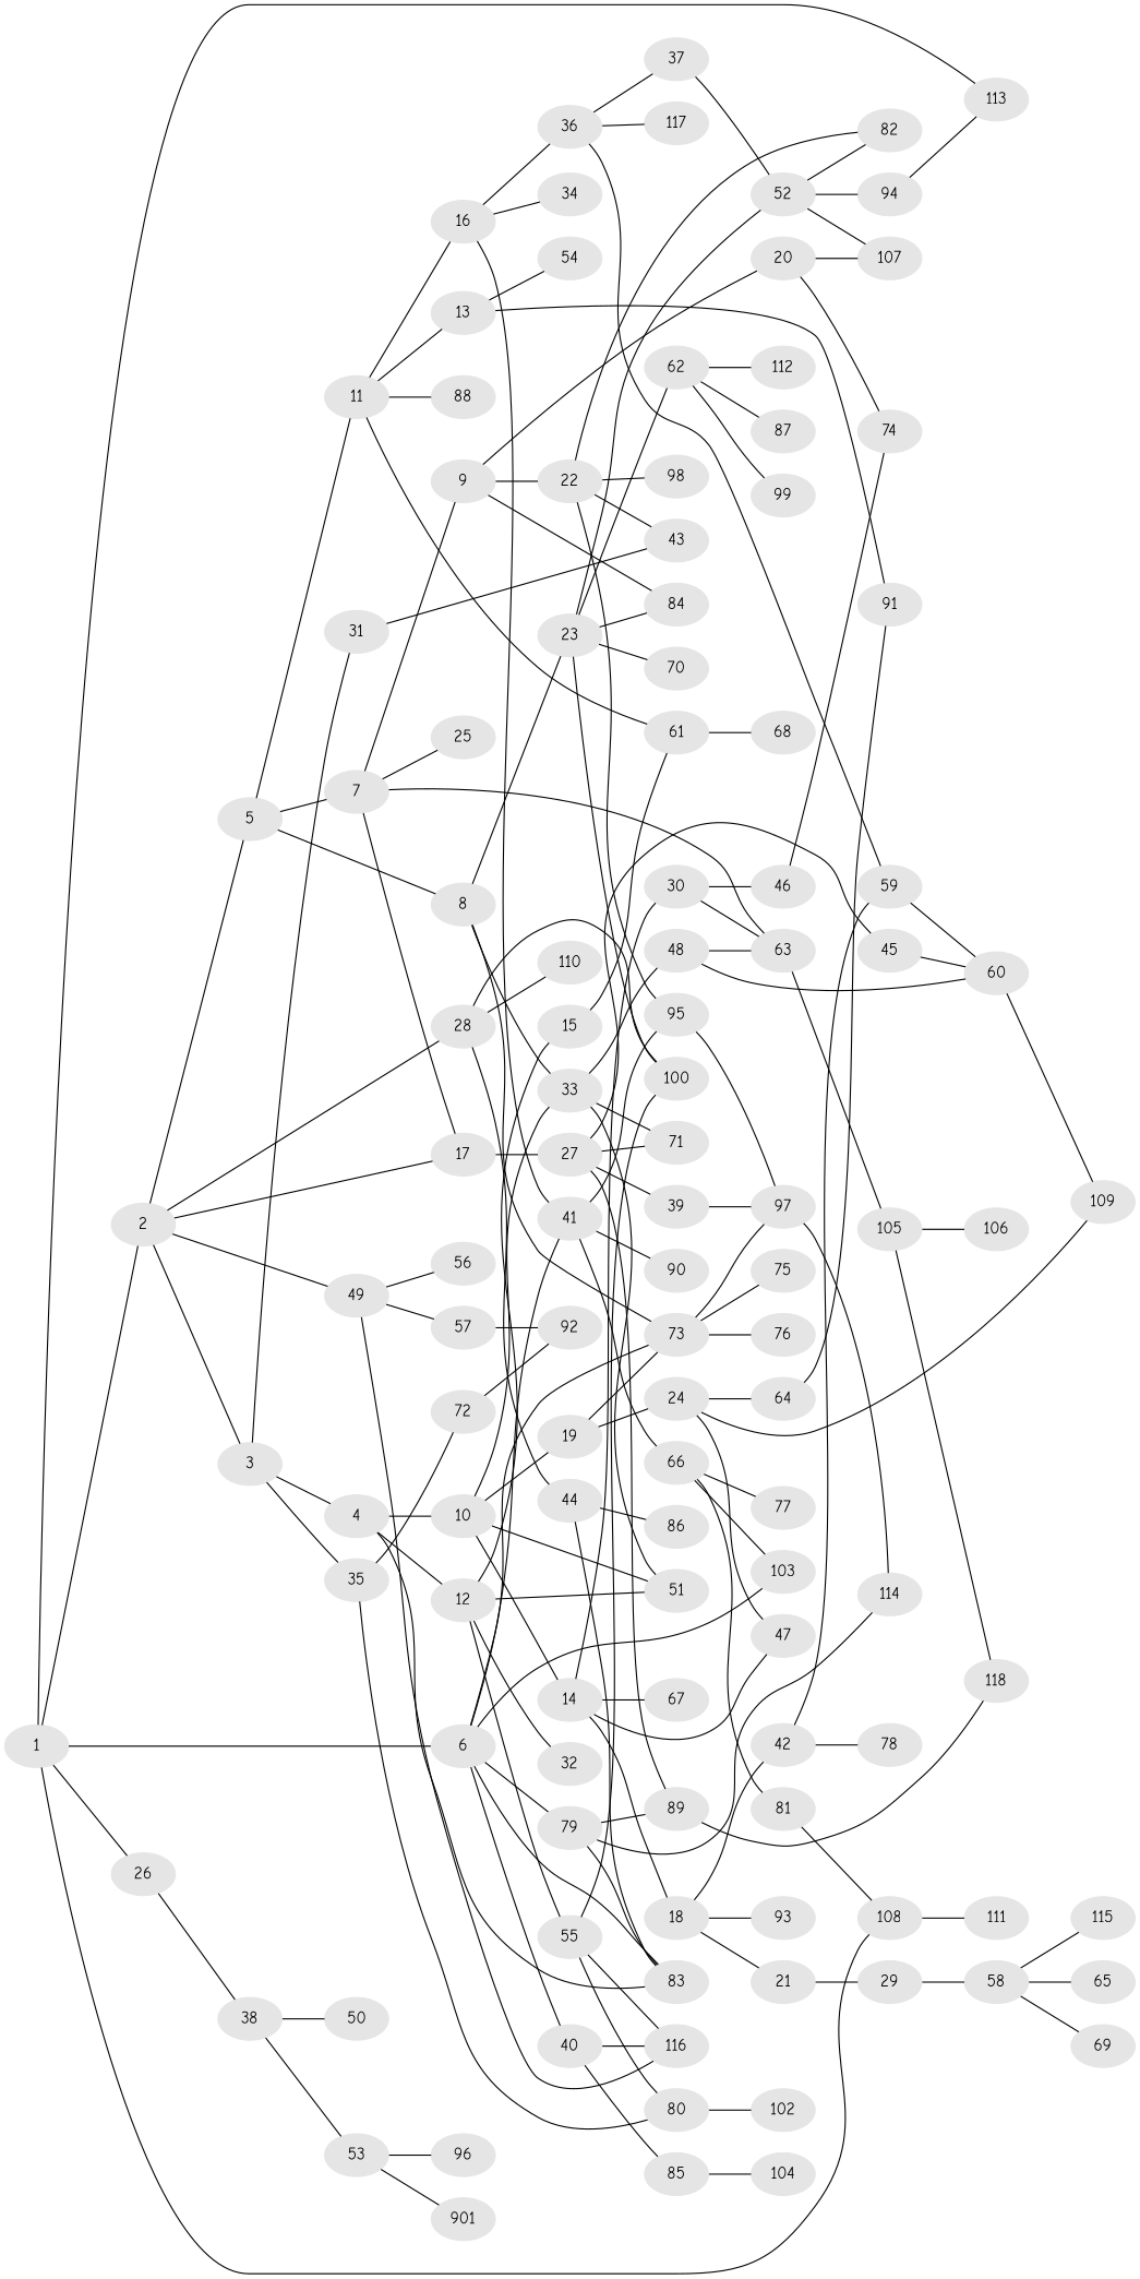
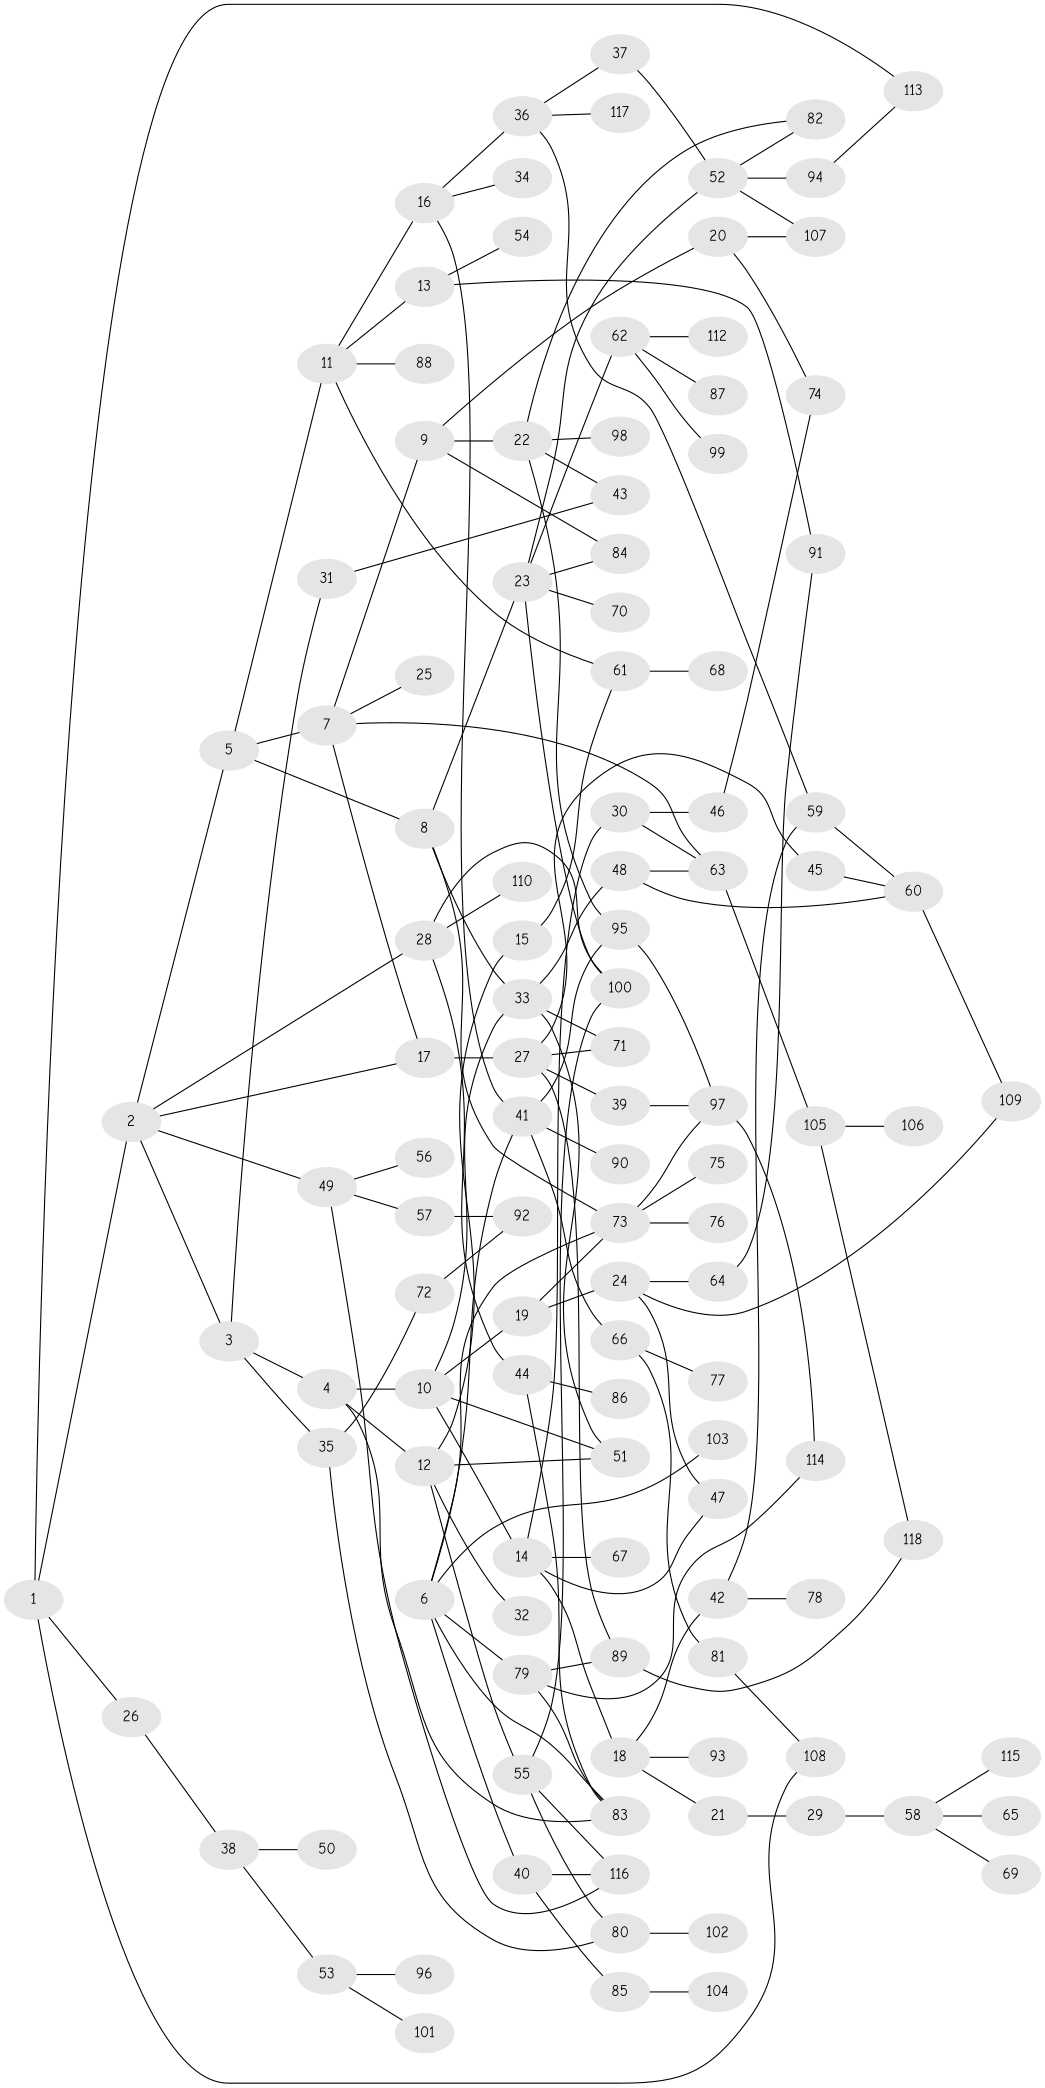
  graph {
    fontname="Comic Neue"
    rankdir=LR
    node [color=gray90 fontname="Comic Neue" style=filled]
    edge [fontname="Comic Neue"]
    1
    2
    6
    26
    108
    113
    3
    5
    17
    28
    49
    83
    40
    41
    73
    79
    103
    38
-   111
    4
    31
    35
    7
    8
    11
    27
    100
    44
    110
    116
    56
    57
    10
    12
    43
    72
    80
    33
    14
    19
    51
    15
    32
    55
    9
    25
    63
    23
    13
    16
    61
    88
    85
    95
    66
    90
    97
    75
    76
    89
    114
    20
    22
    84
    105
    52
    62
    70
    71
    48
    74
    107
    82
    98
    18
    30
    47
    67
    24
    54
    91
    34
    36
    68
    21
    42
    93
    46
    37
    59
    117
    39
    45
    29
    78
    64
    109
    58
    94
    87
    99
    112
    50
    53
    60
    118
    86
    65
    69
    115
    92
    102
    96
-   101 [label=901]
+   101
    104
    77
    81
    106
    1 -- 2
-   1 -- 6
    1 -- 26
    1 -- 108
    1 -- 113
    2 -- 3
    2 -- 5
    2 -- 17
    2 -- 28
    2 -- 49
    6 -- 83
    6 -- 40
    6 -- 41
    6 -- 73
    6 -- 79
    6 -- 103
    26 -- 38
-   108 -- 111
    3 -- 4
    3 -- 31
    3 -- 35
    5 -- 7
    5 -- 8
    5 -- 11
    17 -- 27
    28 -- 100
    28 -- 44
    28 -- 110
    49 -- 116
    49 -- 56
    49 -- 57
    40 -- 116
    40 -- 85
    41 -- 95
    41 -- 66
    41 -- 90
    73 -- 97
    73 -- 75
    73 -- 76
    79 -- 83
    79 -- 89
    79 -- 114
    38 -- 50
    38 -- 53
    4 -- 83
    4 -- 10
    4 -- 12
    31 -- 43
    35 -- 72
    35 -- 80
    7 -- 17
    7 -- 9
    7 -- 25
    7 -- 63
    8 -- 73
    8 -- 33
    8 -- 23
    11 -- 13
    11 -- 16
    11 -- 61
    11 -- 88
    27 -- 89
    27 -- 71
    27 -- 39
    27 -- 45
    44 -- 83
    44 -- 86
    57 -- 92
    10 -- 33
    10 -- 14
    10 -- 19
    10 -- 51
    12 -- 51
    12 -- 15
    12 -- 32
    12 -- 55
    72 -- 92
    80 -- 102
    33 -- 51
    33 -- 71
    33 -- 48
    14 -- 18
    14 -- 30
    14 -- 47
    14 -- 67
    19 -- 73
    19 -- 24
    15 -- 61
    55 -- 100
    55 -- 116
    55 -- 80
    9 -- 20
    9 -- 22
    9 -- 84
    63 -- 105
    23 -- 100
    23 -- 84
    23 -- 52
    23 -- 62
    23 -- 70
    13 -- 54
    13 -- 91
    16 -- 41
    16 -- 34
    16 -- 36
    61 -- 68
    85 -- 104
    95 -- 97
-   66 -- 103
    66 -- 77
    66 -- 81
    97 -- 114
    89 -- 118
    20 -- 74
    20 -- 107
    22 -- 43
    22 -- 95
    22 -- 82
    22 -- 98
    105 -- 118
    105 -- 106
    52 -- 107
    52 -- 82
    52 -- 94
    62 -- 87
    62 -- 99
    62 -- 112
    48 -- 63
    48 -- 60
    18 -- 21
    18 -- 42
    18 -- 93
    30 -- 63
    30 -- 46
    24 -- 47
    24 -- 64
    24 -- 109
    36 -- 37
    36 -- 59
    36 -- 117
    21 -- 29
    42 -- 59
    42 -- 78
    46 -- 74
    37 -- 52
    59 -- 60
    39 -- 97
    45 -- 60
    29 -- 58
    64 -- 91
    58 -- 65
    58 -- 69
    58 -- 115
    94 -- 113
    53 -- 96
    53 -- 101
    60 -- 109
    81 -- 108
  }
